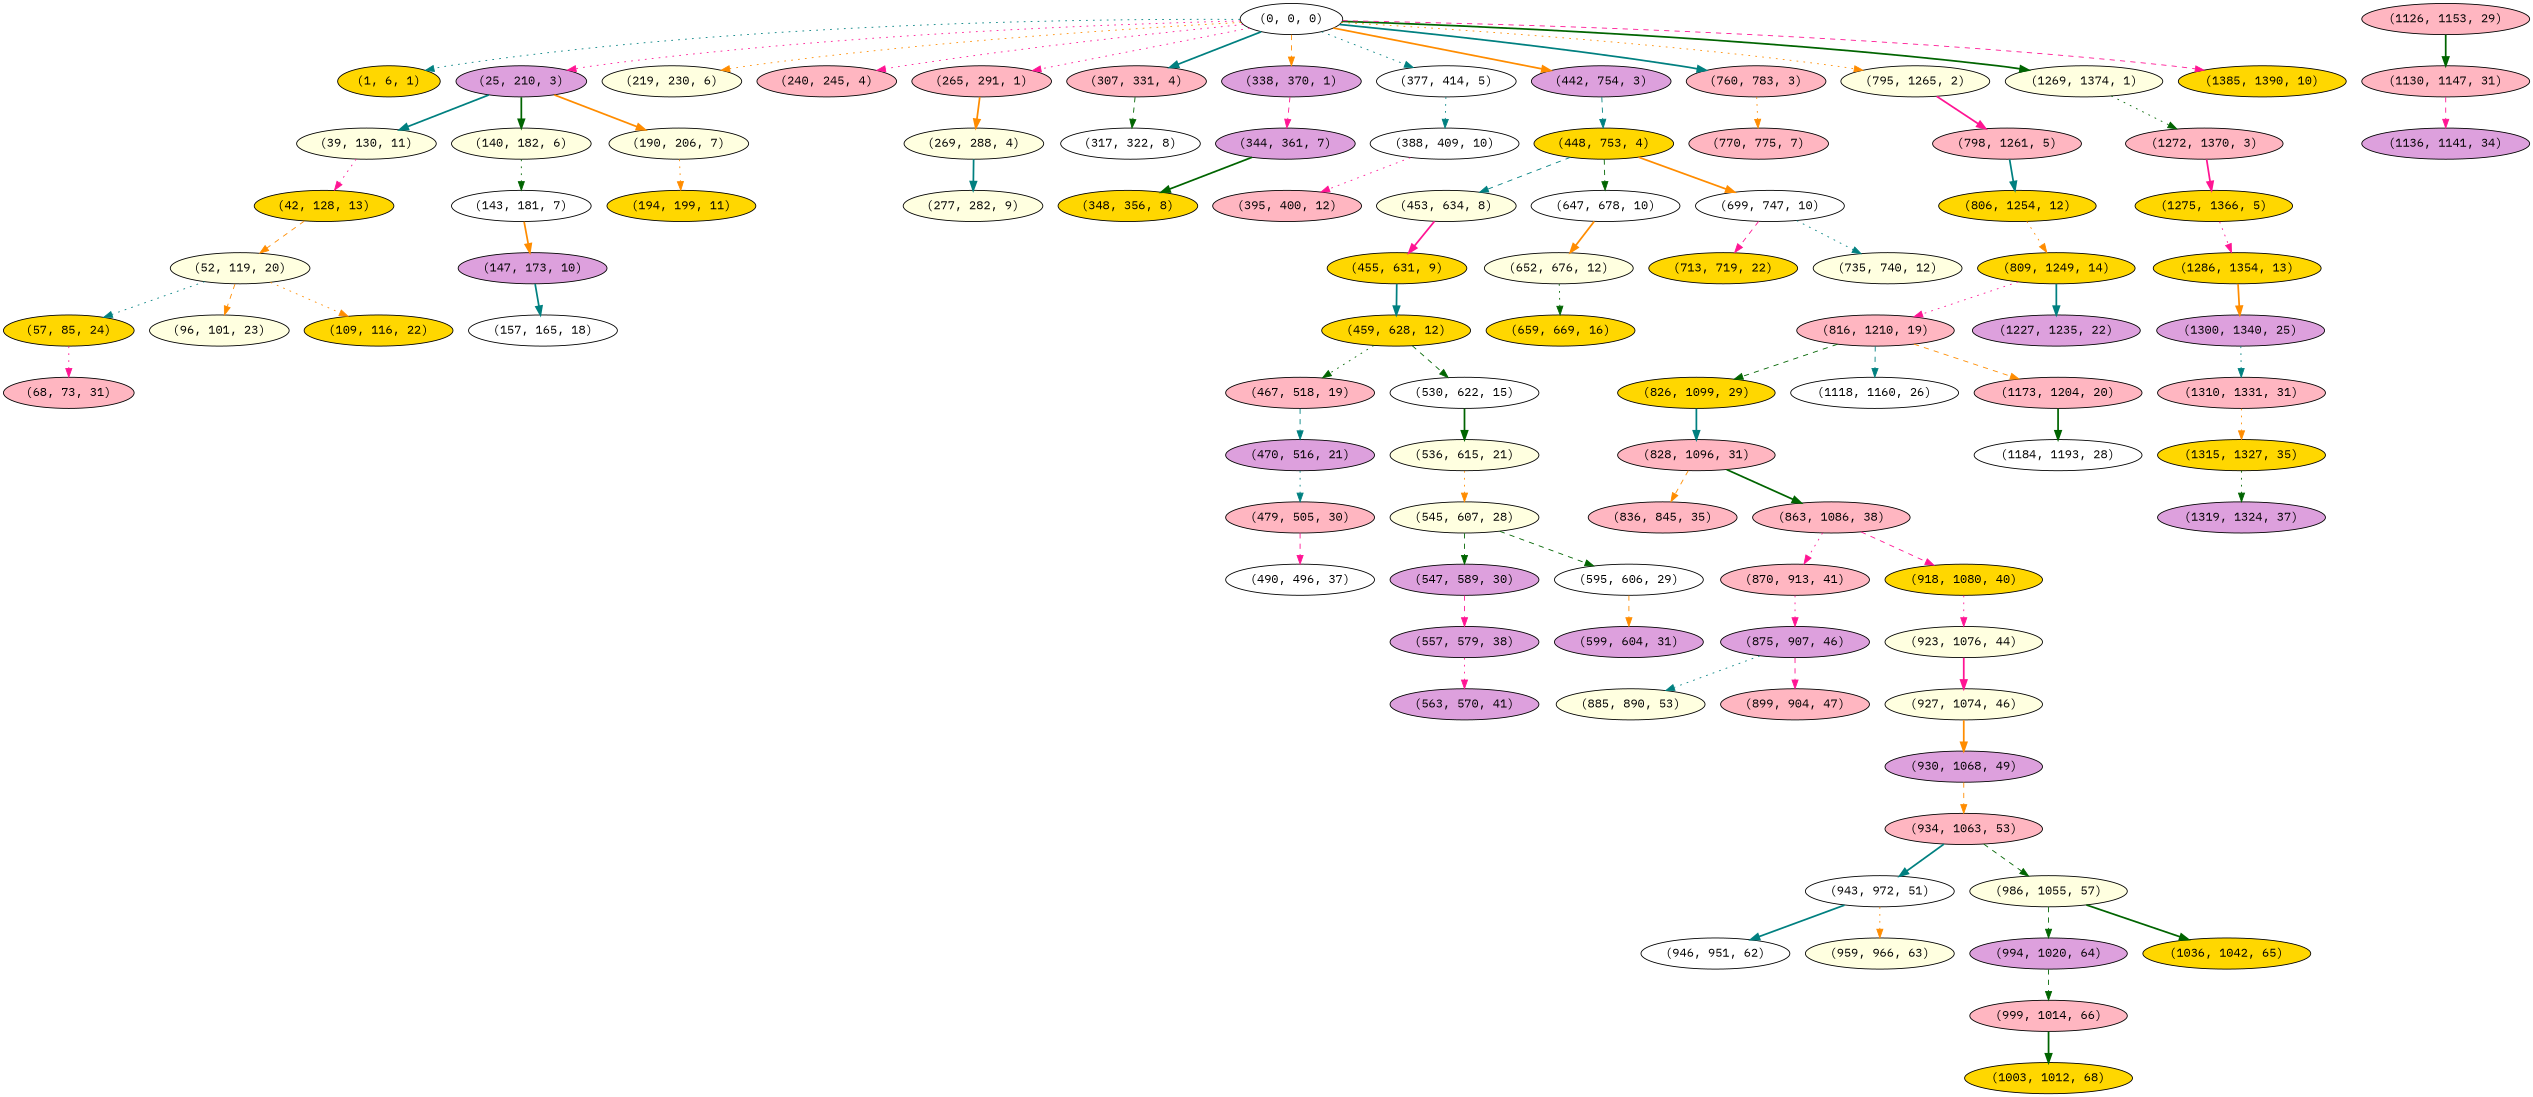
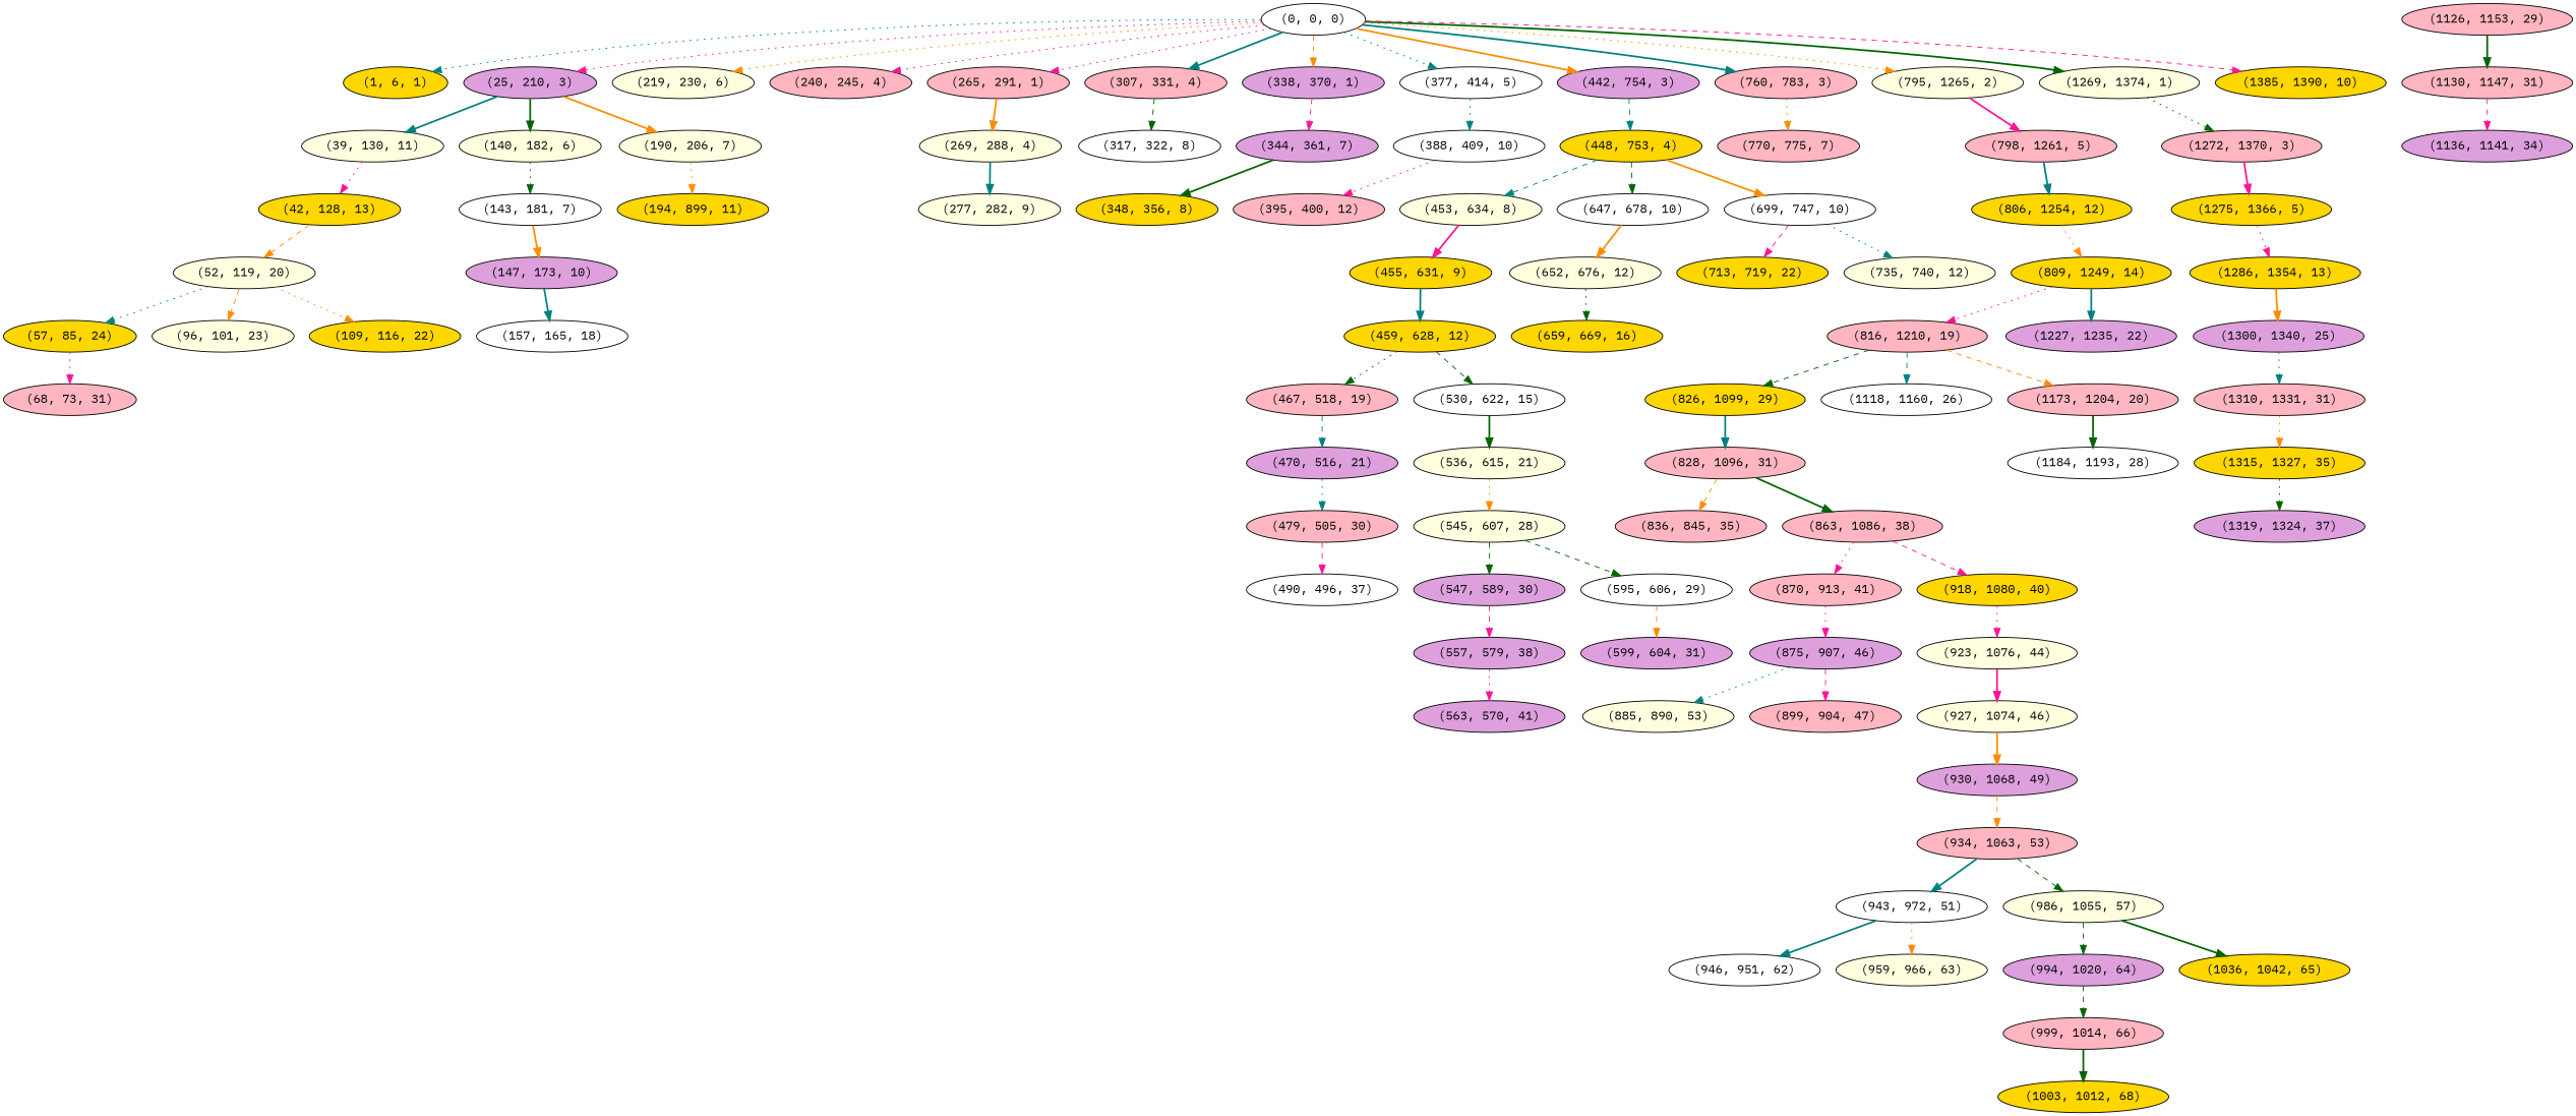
  digraph {
    fontname="IBM Plex Mono"
    node [fillcolor=lightpink fontname="IBM Plex Mono" style=filled]
    edge [color=deeppink fontname="IBM Plex Mono" style=dotted]
    "(0, 0, 0)" [fillcolor=white]
    "(1, 6, 1)" [fillcolor=gold]
    "(25, 210, 3)" [fillcolor=plum]
    "(219, 230, 6)" [fillcolor=lightyellow]
    "(240, 245, 4)"
    "(265, 291, 1)"
    "(307, 331, 4)"
    "(338, 370, 1)" [fillcolor=plum]
    "(377, 414, 5)" [fillcolor=white]
    "(442, 754, 3)" [fillcolor=plum]
    "(760, 783, 3)"
    "(795, 1265, 2)" [fillcolor=lightyellow]
    "(1269, 1374, 1)" [fillcolor=lightyellow]
    "(1385, 1390, 10)" [fillcolor=gold]
    "(39, 130, 11)" [fillcolor=lightyellow]
    "(140, 182, 6)" [fillcolor=lightyellow]
    "(190, 206, 7)" [fillcolor=lightyellow]
    "(269, 288, 4)" [fillcolor=lightyellow]
    "(317, 322, 8)" [fillcolor=white]
    "(344, 361, 7)" [fillcolor=plum]
    "(388, 409, 10)" [fillcolor=white]
    "(448, 753, 4)" [fillcolor=gold]
    "(770, 775, 7)"
    "(798, 1261, 5)"
    "(1272, 1370, 3)"
    "(42, 128, 13)" [fillcolor=gold]
    "(143, 181, 7)" [fillcolor=white]
-   "(194, 199, 11)" [fillcolor=gold]
+   "(194, 199, 11)" [fillcolor=gold label="(194, 899, 11)"]
    "(52, 119, 20)" [fillcolor=lightyellow]
    "(57, 85, 24)" [fillcolor=gold]
    "(96, 101, 23)" [fillcolor=lightyellow]
    "(109, 116, 22)" [fillcolor=gold]
    "(68, 73, 31)"
    "(147, 173, 10)" [fillcolor=plum]
    "(157, 165, 18)" [fillcolor=white]
    "(277, 282, 9)" [fillcolor=lightyellow]
    "(348, 356, 8)" [fillcolor=gold]
    "(395, 400, 12)"
    "(453, 634, 8)" [fillcolor=lightyellow]
    "(647, 678, 10)" [fillcolor=white]
    "(699, 747, 10)" [fillcolor=white]
    "(455, 631, 9)" [fillcolor=gold]
    "(652, 676, 12)" [fillcolor=lightyellow]
    "(713, 719, 22)" [fillcolor=gold]
    "(735, 740, 12)" [fillcolor=lightyellow]
    "(459, 628, 12)" [fillcolor=gold]
    "(467, 518, 19)"
    "(530, 622, 15)" [fillcolor=white]
    "(470, 516, 21)" [fillcolor=plum]
    "(536, 615, 21)" [fillcolor=lightyellow]
    "(479, 505, 30)"
    "(490, 496, 37)" [fillcolor=white]
    "(545, 607, 28)" [fillcolor=lightyellow]
    "(547, 589, 30)" [fillcolor=plum]
    "(595, 606, 29)" [fillcolor=white]
    "(557, 579, 38)" [fillcolor=plum]
    "(599, 604, 31)" [fillcolor=plum]
    "(563, 570, 41)" [fillcolor=plum]
    "(659, 669, 16)" [fillcolor=gold]
    "(806, 1254, 12)" [fillcolor=gold]
    "(809, 1249, 14)" [fillcolor=gold]
    "(816, 1210, 19)"
    "(1227, 1235, 22)" [fillcolor=plum]
    "(826, 1099, 29)" [fillcolor=gold]
    "(1118, 1160, 26)" [fillcolor=white]
    "(1173, 1204, 20)"
    "(828, 1096, 31)"
    "(1184, 1193, 28)" [fillcolor=white]
    "(836, 845, 35)"
    "(863, 1086, 38)"
    "(870, 913, 41)"
    "(918, 1080, 40)" [fillcolor=gold]
    "(875, 907, 46)" [fillcolor=plum]
    "(923, 1076, 44)" [fillcolor=lightyellow]
    "(885, 890, 53)" [fillcolor=lightyellow]
    "(899, 904, 47)"
    "(927, 1074, 46)" [fillcolor=lightyellow]
    "(930, 1068, 49)" [fillcolor=plum]
    "(934, 1063, 53)"
    n80 [fillcolor=white label="(943, 972, 51)"]
    "(986, 1055, 57)" [fillcolor=lightyellow]
    "(946, 951, 62)" [fillcolor=white]
    "(959, 966, 63)" [fillcolor=lightyellow]
    "(994, 1020, 64)" [fillcolor=plum]
    "(1036, 1042, 65)" [fillcolor=gold]
    "(999, 1014, 66)"
    "(1003, 1012, 68)" [fillcolor=gold]
    "(1126, 1153, 29)"
    "(1130, 1147, 31)"
    "(1136, 1141, 34)" [fillcolor=plum]
    "(1275, 1366, 5)" [fillcolor=gold]
    "(1286, 1354, 13)" [fillcolor=gold]
    "(1300, 1340, 25)" [fillcolor=plum]
    "(1310, 1331, 31)"
    "(1315, 1327, 35)" [fillcolor=gold]
    "(1319, 1324, 37)" [fillcolor=plum]
    "(0, 0, 0)" -> "(1, 6, 1)" [color=teal]
    "(0, 0, 0)" -> "(25, 210, 3)"
    "(0, 0, 0)" -> "(219, 230, 6)" [color=darkorange]
    "(0, 0, 0)" -> "(240, 245, 4)"
    "(0, 0, 0)" -> "(265, 291, 1)"
    "(0, 0, 0)" -> "(307, 331, 4)" [color=teal style=bold]
    "(0, 0, 0)" -> "(338, 370, 1)" [color=darkorange style=dashed]
    "(0, 0, 0)" -> "(377, 414, 5)" [color=teal]
    "(0, 0, 0)" -> "(442, 754, 3)" [color=darkorange style=bold]
    "(0, 0, 0)" -> "(760, 783, 3)" [color=teal style=bold]
    "(0, 0, 0)" -> "(795, 1265, 2)" [color=darkorange]
    "(0, 0, 0)" -> "(1269, 1374, 1)" [color=darkgreen style=bold]
    "(0, 0, 0)" -> "(1385, 1390, 10)" [style=dashed]
    "(25, 210, 3)" -> "(39, 130, 11)" [color=teal style=bold]
    "(25, 210, 3)" -> "(140, 182, 6)" [color=darkgreen style=bold]
    "(25, 210, 3)" -> "(190, 206, 7)" [color=darkorange style=bold]
    "(265, 291, 1)" -> "(269, 288, 4)" [color=darkorange style=bold]
    "(307, 331, 4)" -> "(317, 322, 8)" [color=darkgreen style=dashed]
    "(338, 370, 1)" -> "(344, 361, 7)" [style=dashed]
    "(377, 414, 5)" -> "(388, 409, 10)" [color=teal]
    "(442, 754, 3)" -> "(448, 753, 4)" [color=teal style=dashed]
    "(760, 783, 3)" -> "(770, 775, 7)" [color=darkorange]
    "(795, 1265, 2)" -> "(798, 1261, 5)" [style=bold]
    "(1269, 1374, 1)" -> "(1272, 1370, 3)" [color=darkgreen]
    "(39, 130, 11)" -> "(42, 128, 13)"
    "(140, 182, 6)" -> "(143, 181, 7)" [color=darkgreen]
    "(190, 206, 7)" -> "(194, 199, 11)" [color=darkorange]
    "(269, 288, 4)" -> "(277, 282, 9)" [color=teal style=bold]
    "(344, 361, 7)" -> "(348, 356, 8)" [color=darkgreen style=bold]
    "(388, 409, 10)" -> "(395, 400, 12)"
    "(448, 753, 4)" -> "(453, 634, 8)" [color=teal style=dashed]
    "(448, 753, 4)" -> "(647, 678, 10)" [color=darkgreen style=dashed]
    "(448, 753, 4)" -> "(699, 747, 10)" [color=darkorange style=bold]
    "(798, 1261, 5)" -> "(806, 1254, 12)" [color=teal style=bold]
    "(1272, 1370, 3)" -> "(1275, 1366, 5)" [style=bold]
    "(42, 128, 13)" -> "(52, 119, 20)" [color=darkorange style=dashed]
    "(143, 181, 7)" -> "(147, 173, 10)" [color=darkorange style=bold]
    "(52, 119, 20)" -> "(57, 85, 24)" [color=teal]
    "(52, 119, 20)" -> "(96, 101, 23)" [color=darkorange style=dashed]
    "(52, 119, 20)" -> "(109, 116, 22)" [color=darkorange]
    "(57, 85, 24)" -> "(68, 73, 31)"
    "(147, 173, 10)" -> "(157, 165, 18)" [color=teal style=bold]
    "(453, 634, 8)" -> "(455, 631, 9)" [style=bold]
    "(647, 678, 10)" -> "(652, 676, 12)" [color=darkorange style=bold]
    "(699, 747, 10)" -> "(713, 719, 22)" [style=dashed]
    "(699, 747, 10)" -> "(735, 740, 12)" [color=teal]
    "(455, 631, 9)" -> "(459, 628, 12)" [color=teal style=bold]
    "(652, 676, 12)" -> "(659, 669, 16)" [color=darkgreen]
    "(459, 628, 12)" -> "(467, 518, 19)" [color=darkgreen]
    "(459, 628, 12)" -> "(530, 622, 15)" [color=darkgreen style=dashed]
    "(467, 518, 19)" -> "(470, 516, 21)" [color=teal style=dashed]
    "(530, 622, 15)" -> "(536, 615, 21)" [color=darkgreen style=bold]
    "(470, 516, 21)" -> "(479, 505, 30)" [color=teal]
    "(536, 615, 21)" -> "(545, 607, 28)" [color=darkorange]
    "(479, 505, 30)" -> "(490, 496, 37)" [style=dashed]
    "(545, 607, 28)" -> "(547, 589, 30)" [color=darkgreen style=dashed]
    "(545, 607, 28)" -> "(595, 606, 29)" [color=darkgreen style=dashed]
    "(547, 589, 30)" -> "(557, 579, 38)" [style=dashed]
    "(595, 606, 29)" -> "(599, 604, 31)" [color=darkorange style=dashed]
    "(557, 579, 38)" -> "(563, 570, 41)"
    "(806, 1254, 12)" -> "(809, 1249, 14)" [color=darkorange]
    "(809, 1249, 14)" -> "(816, 1210, 19)"
    "(809, 1249, 14)" -> "(1227, 1235, 22)" [color=teal style=bold]
    "(816, 1210, 19)" -> "(826, 1099, 29)" [color=darkgreen style=dashed]
    "(816, 1210, 19)" -> "(1118, 1160, 26)" [color=teal style=dashed]
    "(816, 1210, 19)" -> "(1173, 1204, 20)" [color=darkorange style=dashed]
    "(826, 1099, 29)" -> "(828, 1096, 31)" [color=teal style=bold]
    "(1173, 1204, 20)" -> "(1184, 1193, 28)" [color=darkgreen style=bold]
    "(828, 1096, 31)" -> "(836, 845, 35)" [color=darkorange style=dashed]
    "(828, 1096, 31)" -> "(863, 1086, 38)" [color=darkgreen style=bold]
    "(863, 1086, 38)" -> "(870, 913, 41)"
    "(863, 1086, 38)" -> "(918, 1080, 40)" [style=dashed]
    "(870, 913, 41)" -> "(875, 907, 46)"
    "(918, 1080, 40)" -> "(923, 1076, 44)"
    "(875, 907, 46)" -> "(885, 890, 53)" [color=teal]
    "(875, 907, 46)" -> "(899, 904, 47)" [style=dashed]
    "(923, 1076, 44)" -> "(927, 1074, 46)" [style=bold]
    "(927, 1074, 46)" -> "(930, 1068, 49)" [color=darkorange style=bold]
    "(930, 1068, 49)" -> "(934, 1063, 53)" [color=darkorange style=dashed]
    "(934, 1063, 53)" -> n80 [color=teal style=bold]
    "(934, 1063, 53)" -> "(986, 1055, 57)" [color=darkgreen style=dashed]
    n80 -> "(946, 951, 62)" [color=teal style=bold]
    n80 -> "(959, 966, 63)" [color=darkorange]
    "(986, 1055, 57)" -> "(994, 1020, 64)" [color=darkgreen style=dashed]
    "(986, 1055, 57)" -> "(1036, 1042, 65)" [color=darkgreen style=bold]
    "(994, 1020, 64)" -> "(999, 1014, 66)" [color=darkgreen style=dashed]
    "(999, 1014, 66)" -> "(1003, 1012, 68)" [color=darkgreen style=bold]
    "(1126, 1153, 29)" -> "(1130, 1147, 31)" [color=darkgreen style=bold]
    "(1130, 1147, 31)" -> "(1136, 1141, 34)" [style=dashed]
    "(1275, 1366, 5)" -> "(1286, 1354, 13)"
    "(1286, 1354, 13)" -> "(1300, 1340, 25)" [color=darkorange style=bold]
    "(1300, 1340, 25)" -> "(1310, 1331, 31)" [color=teal]
    "(1310, 1331, 31)" -> "(1315, 1327, 35)" [color=darkorange]
    "(1315, 1327, 35)" -> "(1319, 1324, 37)" [color=darkgreen]
  }
